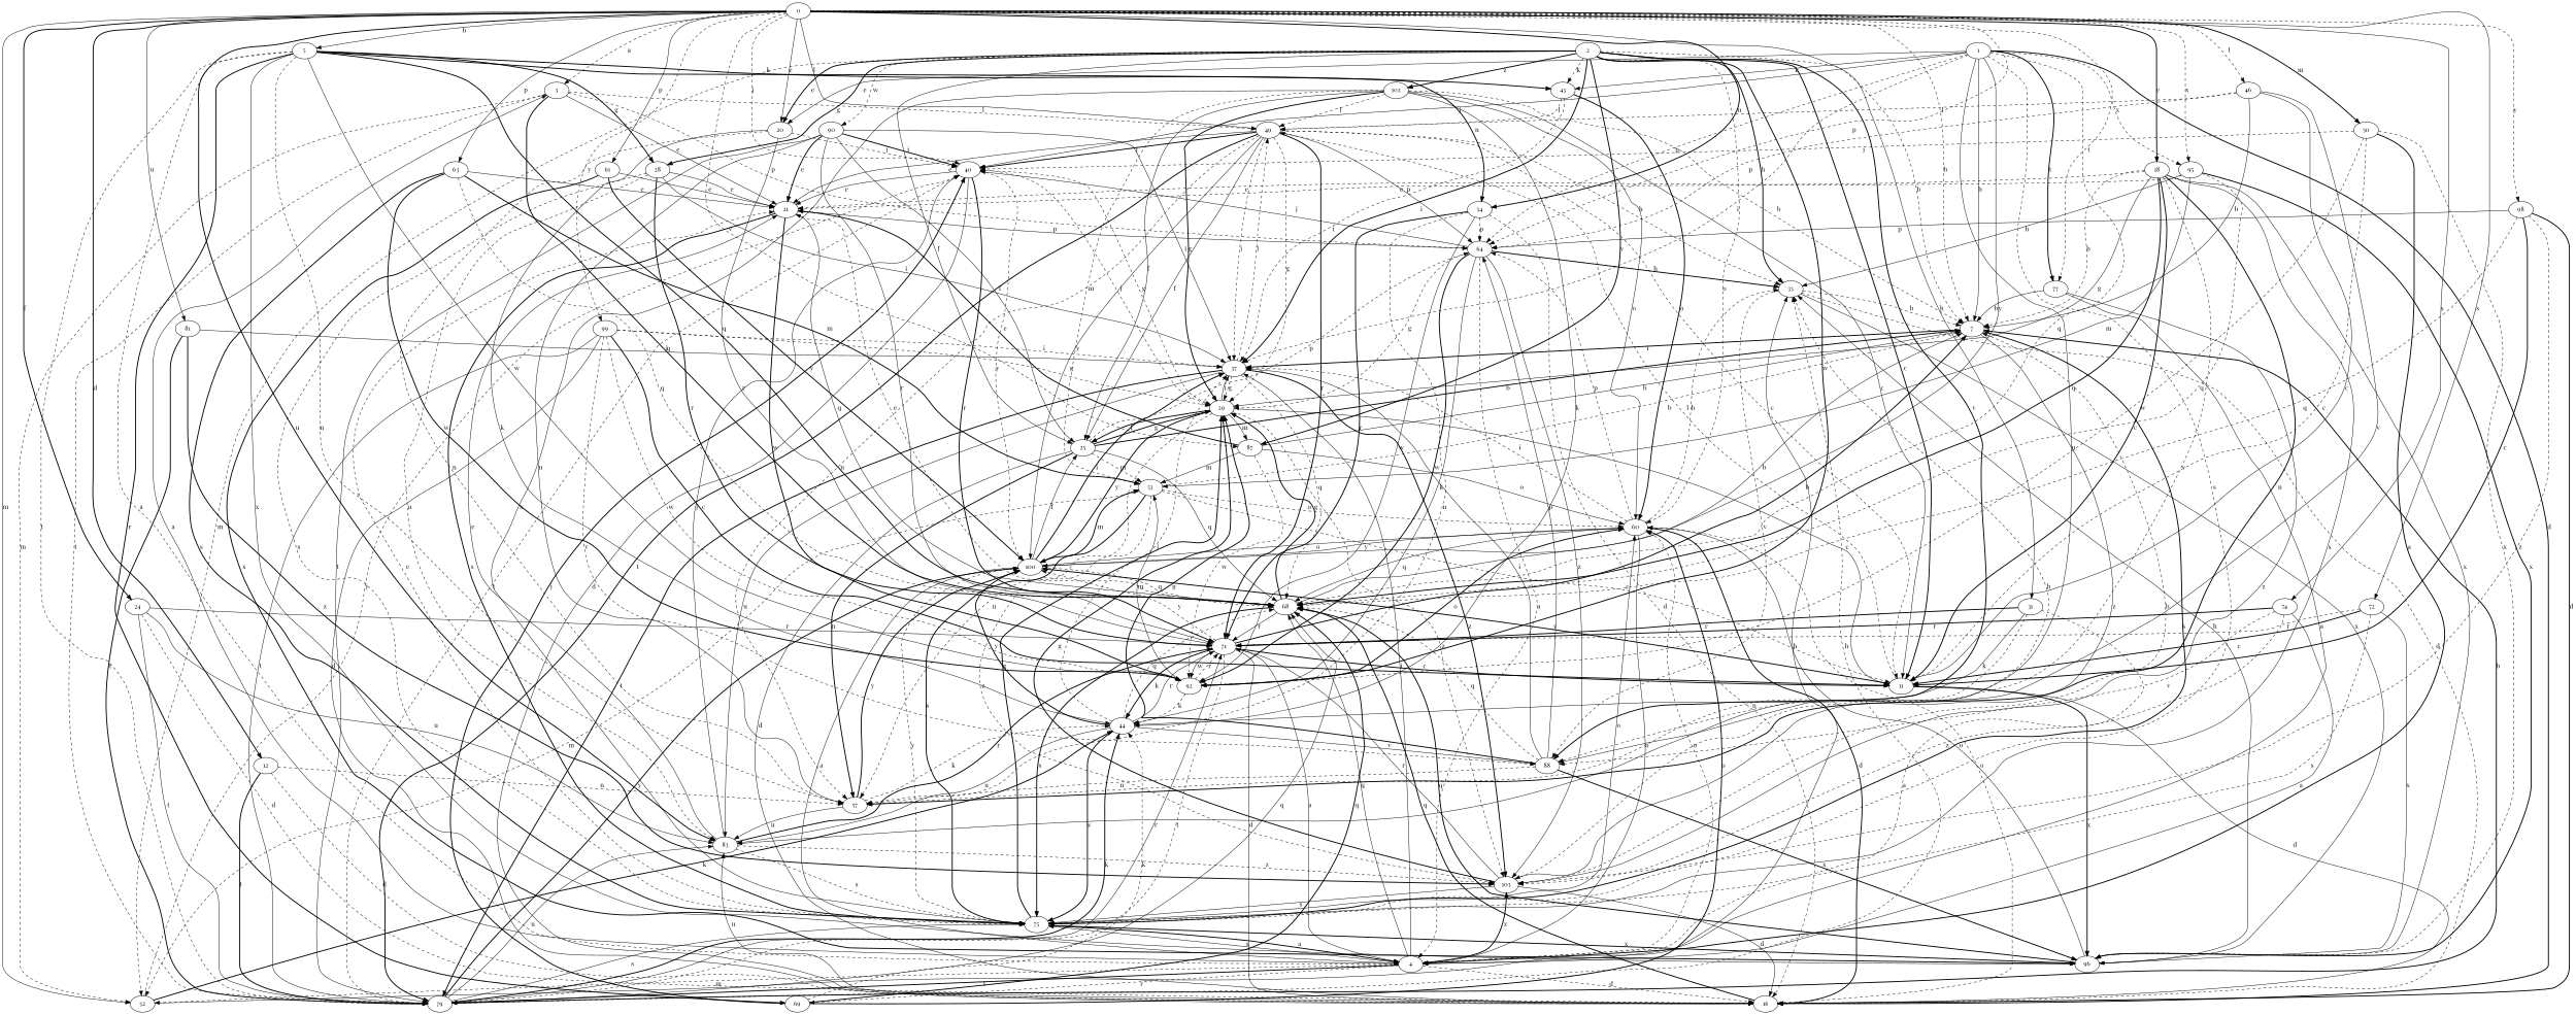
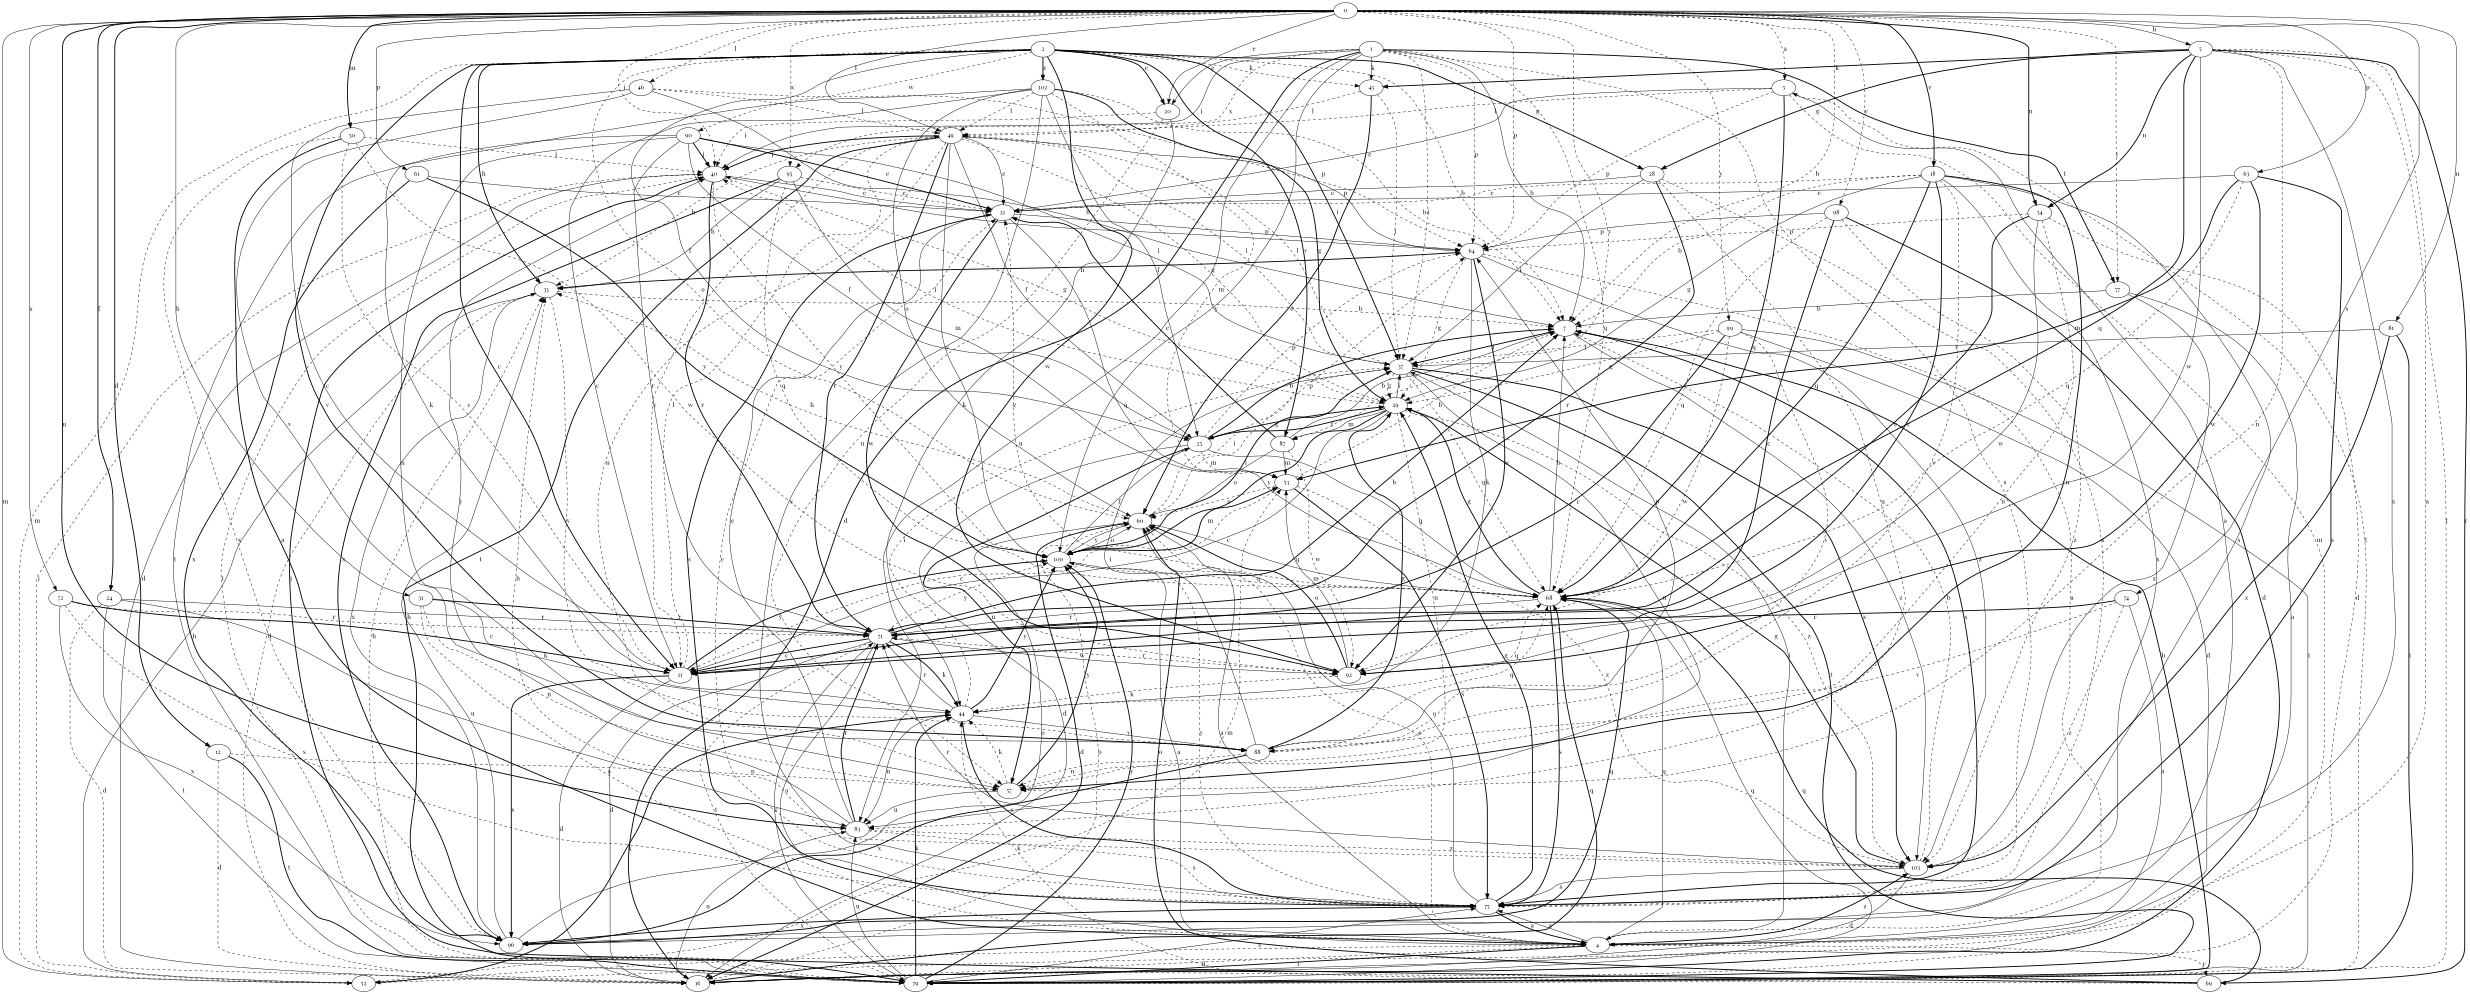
  strict digraph {
    fontname="Playfair Display"
    node [fontname="Playfair Display"]
    edge [fontname="Playfair Display" style=dashed]
    0
    3
    5
    7
    12
    18
    20
    24
    31
    40
    46
    49
    50
    52
    54
    61
    63
    64
    72
    74
    77
    81
    83
    87
    95
    98
    99
    68
    21
    79
    43
    28
    92
    4
    69
    57
    96
    37
    75
    103
    16
    11
    88
    29
    44
    71
    100
    25
    33
    53
    60
    1
    2
    90
    102
    0 -> 3 [label=a]
    0 -> 5 [label=b style=solid]
    0 -> 7 [label=b]
    0 -> 12 [label=d style=bold]
    0 -> 18 [label=e style=bold]
    0 -> 20 [label=e style=solid]
    0 -> 24 [label=f style=bold]
    0 -> 31 [label=h style=solid]
    0 -> 40 [label=j]
    0 -> 46 [label=l]
    0 -> 49 [label=l style=solid]
    0 -> 50 [label=m style=bold]
    0 -> 52 [label=m style=solid]
    0 -> 54 [label=n style=bold]
    0 -> 61 [label=p style=solid]
    0 -> 63 [label=p style=solid]
    0 -> 64 [label=p]
    0 -> 72 [label=s style=solid]
    0 -> 74 [label=s style=solid]
    0 -> 77 [label=t]
    0 -> 81 [label=u style=solid]
    0 -> 83 [label=u style=bold]
    0 -> 87 [label=v]
    0 -> 95 [label=x]
    0 -> 98 [label=y]
    0 -> 99 [label=y]
    3 -> 49 [label=l]
    3 -> 52 [label=m]
    3 -> 64 [label=p]
    3 -> 68 [label=q style=bold]
    3 -> 21 [label=e style=solid]
    3 -> 79 [label=t]
    5 -> 54 [label=n style=bold]
    5 -> 68 [label=q style=bold]
    5 -> 79 [label=t]
    5 -> 43 [label=k style=bold]
    5 -> 28 [label=g style=bold]
    5 -> 92 [label=w style=solid]
    5 -> 4 [label=a]
    5 -> 69 [label=r style=bold]
    5 -> 57 [label=n]
    5 -> 96 [label=x style=solid]
    7 -> 37 [label=i style=bold]
    7 -> 75 [label=s style=bold]
    7 -> 103 [label=z style=solid]
    12 -> 79 [label=t style=bold]
    12 -> 57 [label=n]
    12 -> 16 [label=d]
    18 -> 7 [label=b]
    18 -> 68 [label=q style=bold]
    18 -> 21 [label=e]
    18 -> 57 [label=n style=bold]
    18 -> 96 [label=x style=solid]
    18 -> 75 [label=s style=solid]
    18 -> 11 [label=c style=bold]
    18 -> 88 [label=v]
    18 -> 29 [label=g style=solid]
    20 -> 40 [label=j]
    20 -> 57 [label=n]
    20 -> 44 [label=k style=solid]
-   20 -> 71 [label=r style=solid]
    24 -> 83 [label=u style=solid]
    24 -> 79 [label=t style=solid]
    24 -> 16 [label=d]
    24 -> 71 [label=r style=solid]
    31 -> 4 [label=a]
    31 -> 57 [label=n]
    31 -> 44 [label=k style=solid]
    31 -> 71 [label=r style=bold]
    40 -> 21 [label=e style=solid]
    40 -> 79 [label=t]
    40 -> 16 [label=d style=solid]
    40 -> 29 [label=g]
    40 -> 71 [label=r style=bold]
    40 -> 100 [label=y]
    46 -> 7 [label=b style=solid]
    46 -> 49 [label=l]
    46 -> 64 [label=p]
    46 -> 11 [label=c style=solid]
    46 -> 88 [label=v style=solid]
    49 -> 40 [label=j style=bold]
    49 -> 64 [label=p style=solid]
    49 -> 21 [label=e style=solid]
    49 -> 79 [label=t style=bold]
    49 -> 57 [label=n]
    49 -> 37 [label=i]
    49 -> 11 [label=c]
    49 -> 29 [label=g]
    49 -> 71 [label=r style=bold]
    49 -> 100 [label=y style=solid]
    49 -> 25 [label=f style=solid]
    49 -> 33 [label=h]
    50 -> 40 [label=j]
    50 -> 92 [label=w]
    50 -> 4 [label=a style=bold]
    50 -> 96 [label=x]
    50 -> 11 [label=c]
    52 -> 40 [label=j]
    52 -> 44 [label=k style=bold]
    52 -> 33 [label=h style=solid]
-   53 -> 52 [label=m]
+   52 -> 53 [label=m]
    54 -> 64 [label=p]
    54 -> 92 [label=w style=solid]
    54 -> 57 [label=n]
    54 -> 16 [label=d]
    54 -> 71 [label=r style=bold]
    61 -> 21 [label=e style=solid]
    61 -> 96 [label=x style=bold]
    61 -> 100 [label=y style=bold]
    63 -> 68 [label=q]
    63 -> 21 [label=e style=solid]
    63 -> 92 [label=w style=bold]
    63 -> 75 [label=s style=bold]
    63 -> 53 [label=m style=bold]
    64 -> 40 [label=j style=solid]
    64 -> 92 [label=w style=bold]
    64 -> 4 [label=a]
    64 -> 103 [label=z style=solid]
    64 -> 29 [label=g]
    64 -> 44 [label=k style=solid]
    64 -> 33 [label=h style=bold]
    72 -> 96 [label=x style=solid]
    72 -> 75 [label=s]
    72 -> 11 [label=c style=bold]
    72 -> 71 [label=r]
    74 -> 4 [label=a style=solid]
    74 -> 103 [label=z]
    74 -> 88 [label=v]
    74 -> 71 [label=r style=bold]
    77 -> 7 [label=b style=solid]
    77 -> 4 [label=a style=solid]
    77 -> 103 [label=z style=solid]
    81 -> 79 [label=t style=bold]
    81 -> 37 [label=i style=solid]
    81 -> 103 [label=z style=bold]
    83 -> 40 [label=j style=solid]
    83 -> 21 [label=e style=solid]
    83 -> 75 [label=s]
    83 -> 103 [label=z]
    83 -> 71 [label=r style=bold]
    87 -> 7 [label=b style=solid]
    87 -> 21 [label=e style=bold]
    87 -> 92 [label=w]
    87 -> 53 [label=m style=solid]
    87 -> 60 [label=o style=solid]
    95 -> 68 [label=q]
    95 -> 21 [label=e]
    95 -> 96 [label=x style=bold]
    95 -> 33 [label=h style=solid]
    95 -> 53 [label=m style=solid]
    98 -> 64 [label=p style=solid]
    98 -> 68 [label=q]
    98 -> 103 [label=z]
    98 -> 16 [label=d style=bold]
    98 -> 11 [label=c style=bold]
    99 -> 79 [label=t style=solid]
    99 -> 92 [label=w]
    99 -> 37 [label=i]
    99 -> 16 [label=d style=solid]
    99 -> 11 [label=c style=bold]
    99 -> 88 [label=v]
    99 -> 29 [label=g]
    68 -> 7 [label=b style=solid]
    68 -> 21 [label=e]
    68 -> 75 [label=s style=bold]
    68 -> 29 [label=g style=bold]
    68 -> 71 [label=r style=solid]
    21 -> 64 [label=p style=solid]
    21 -> 68 [label=q style=solid]
    21 -> 92 [label=w style=bold]
    21 -> 75 [label=s style=bold]
    79 -> 7 [label=b style=bold]
    79 -> 83 [label=u style=solid]
    79 -> 68 [label=q style=solid]
    79 -> 75 [label=s style=solid]
    79 -> 44 [label=k style=bold]
    79 -> 71 [label=r style=solid]
    79 -> 100 [label=y style=bold]
    79 -> 33 [label=h]
    43 -> 49 [label=l]
    43 -> 37 [label=i]
    43 -> 60 [label=o style=bold]
    28 -> 83 [label=u]
    28 -> 21 [label=e style=solid]
    28 -> 37 [label=i style=solid]
    28 -> 75 [label=s]
    28 -> 71 [label=r style=bold]
    92 -> 44 [label=k]
    92 -> 71 [label=r]
    92 -> 53 [label=m style=solid]
    92 -> 60 [label=o style=bold]
    4 -> 3 [label=a style=solid]
    4 -> 52 [label=m]
    4 -> 68 [label=q style=solid]
    4 -> 79 [label=t style=bold]
    4 -> 69 [label=r]
    4 -> 37 [label=i style=solid]
    4 -> 75 [label=s style=solid]
    4 -> 103 [label=z style=bold]
    4 -> 16 [label=d]
    4 -> 60 [label=o]
    69 -> 40 [label=j style=bold]
    69 -> 68 [label=q style=bold]
    69 -> 44 [label=k]
    69 -> 60 [label=o style=bold]
    57 -> 83 [label=u style=solid]
    57 -> 44 [label=k]
    57 -> 100 [label=y style=bold]
    96 -> 68 [label=q style=bold]
    96 -> 33 [label=h style=solid]
    96 -> 60 [label=o style=solid]
    37 -> 49 [label=l]
    37 -> 83 [label=u style=solid]
    37 -> 68 [label=q]
    37 -> 79 [label=t style=bold]
    37 -> 103 [label=z style=bold]
    37 -> 29 [label=g]
    75 -> 21 [label=e]
    75 -> 4 [label=a style=bold]
    75 -> 96 [label=x style=bold]
    75 -> 29 [label=g style=bold]
    75 -> 100 [label=y]
    75 -> 60 [label=o style=solid]
    103 -> 7 [label=b]
    103 -> 75 [label=s style=solid]
    103 -> 16 [label=d style=solid]
    103 -> 29 [label=g style=bold]
    103 -> 71 [label=r style=solid]
    103 -> 33 [label=h]
    16 -> 83 [label=u style=solid]
    16 -> 68 [label=q style=bold]
    16 -> 60 [label=o]
    11 -> 49 [label=l]
    11 -> 96 [label=x style=bold]
    11 -> 16 [label=d style=solid]
    11 -> 100 [label=y style=bold]
    88 -> 64 [label=p style=solid]
    88 -> 68 [label=q]
    88 -> 57 [label=n]
    88 -> 96 [label=x style=bold]
    88 -> 37 [label=i style=solid]
    88 -> 29 [label=g style=bold]
    29 -> 40 [label=j]
    29 -> 87 [label=m style=solid]
    29 -> 57 [label=n]
    29 -> 37 [label=i style=solid]
    29 -> 103 [label=z]
    29 -> 11 [label=c style=solid]
    29 -> 100 [label=y style=bold]
    29 -> 25 [label=f style=bold]
    44 -> 83 [label=u style=solid]
    44 -> 68 [label=q]
    44 -> 37 [label=i]
    44 -> 75 [label=s style=bold]
    44 -> 88 [label=v style=solid]
    44 -> 71 [label=r style=solid]
    44 -> 100 [label=y style=bold]
    71 -> 7 [label=b style=bold]
    71 -> 79 [label=t]
    71 -> 92 [label=w style=solid]
    71 -> 4 [label=a style=solid]
    71 -> 16 [label=d style=solid]
    71 -> 11 [label=c style=bold]
    71 -> 44 [label=k style=bold]
    71 -> 100 [label=y]
    100 -> 68 [label=q]
    100 -> 4 [label=a style=solid]
    100 -> 37 [label=i style=bold]
    100 -> 25 [label=f style=solid]
    100 -> 53 [label=m style=bold]
    100 -> 60 [label=o style=solid]
    25 -> 7 [label=b style=bold]
    25 -> 64 [label=p]
    25 -> 68 [label=q style=solid]
    25 -> 57 [label=n style=bold]
    25 -> 16 [label=d style=solid]
    25 -> 29 [label=g style=bold]
    25 -> 53 [label=m]
    33 -> 7 [label=b]
    33 -> 96 [label=x style=solid]
    33 -> 16 [label=d]
    33 -> 88 [label=v]
    53 -> 7 [label=b]
    53 -> 75 [label=s style=bold]
    53 -> 103 [label=z]
    53 -> 11 [label=c]
    53 -> 60 [label=o]
    60 -> 64 [label=p]
    60 -> 68 [label=q style=solid]
    60 -> 4 [label=a style=solid]
    60 -> 37 [label=i]
    60 -> 16 [label=d style=bold]
    60 -> 100 [label=y style=solid]
    60 -> 33 [label=h]
    1 -> 7 [label=b style=solid]
    1 -> 20 [label=e style=solid]
    1 -> 40 [label=j style=solid]
    1 -> 64 [label=p]
    1 -> 77 [label=t style=bold]
    1 -> 83 [label=u style=solid]
    1 -> 95 [label=x]
    1 -> 68 [label=q]
    1 -> 43 [label=k style=solid]
    1 -> 37 [label=i]
    1 -> 75 [label=s]
    1 -> 16 [label=d style=bold]
    1 -> 100 [label=y style=solid]
    2 -> 7 [label=b]
    2 -> 20 [label=e style=bold]
    2 -> 52 [label=m]
    2 -> 87 [label=v style=bold]
    2 -> 43 [label=k]
    2 -> 28 [label=g style=bold]
    2 -> 92 [label=w style=bold]
    2 -> 37 [label=i style=bold]
    2 -> 11 [label=c style=bold]
    2 -> 88 [label=v style=bold]
    2 -> 25 [label=f style=solid]
    2 -> 33 [label=h style=bold]
    2 -> 60 [label=o]
    2 -> 90 [label=w]
    2 -> 102 [label=z style=bold]
    90 -> 40 [label=j style=bold]
    90 -> 21 [label=e style=bold]
    90 -> 79 [label=t style=solid]
    90 -> 57 [label=n style=solid]
    90 -> 37 [label=i style=solid]
    90 -> 71 [label=r style=solid]
    90 -> 25 [label=f style=solid]
    102 -> 7 [label=b]
    102 -> 49 [label=l]
    102 -> 75 [label=s style=solid]
    102 -> 11 [label=c style=solid]
    102 -> 29 [label=g style=bold]
    102 -> 44 [label=k style=solid]
    102 -> 25 [label=f style=solid]
    102 -> 53 [label=m]
    102 -> 60 [label=o style=solid]
  }
